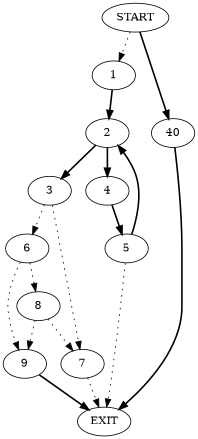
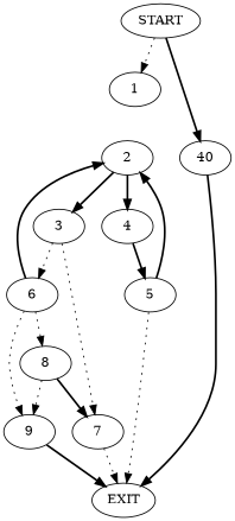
  digraph {
    edge [style=bold]
    n1 [label=START]
    1
    n3 [label=40]
    2
    n5 [label=EXIT]
    3
    4
    6
    7
    5
    8
    9
    n1 -> 1 [style=dotted]
    n1 -> n3
-   1 -> 2
+   6 -> 2
    n3 -> n5
    2 -> 3
    2 -> 4
    3 -> 6 [style=dotted]
    3 -> 7 [style=dotted]
    4 -> 5
    6 -> 8 [style=dotted]
    6 -> 9 [style=dotted]
    7 -> n5 [style=dotted]
    5 -> 2
    5 -> n5 [style=dotted]
-   8 -> 7 [style=dotted]
+   8 -> 7
    8 -> 9 [style=dotted]
    9 -> n5
  }
